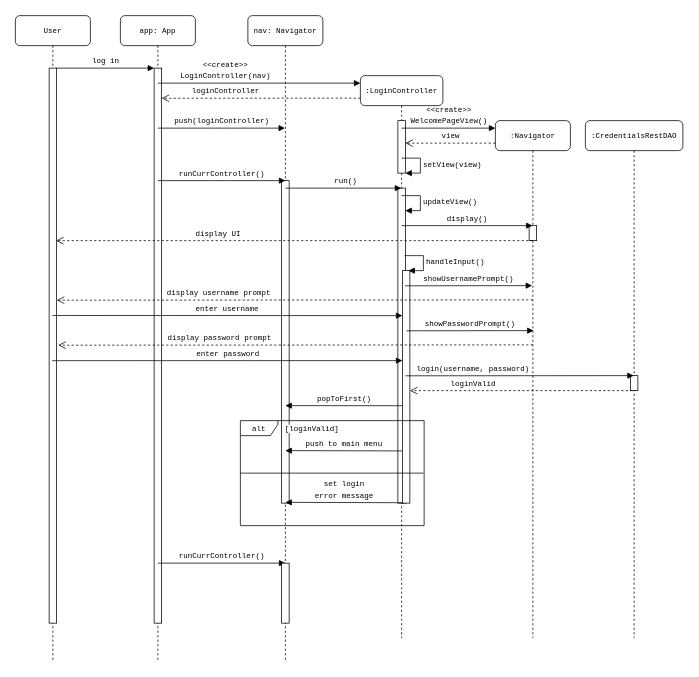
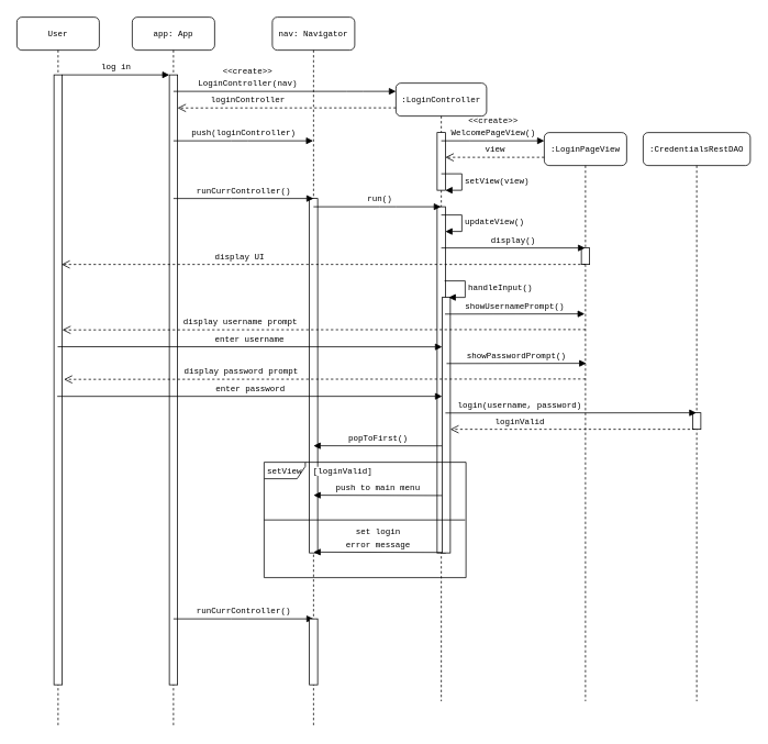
  <mxCell id="0" />
  <mxCell id="1" parent="0" />
  <mxCell id="2" value="&lt;font style=&quot;font-size: 10px&quot; face=&quot;Courier New&quot;&gt;:LoginController&lt;/font&gt;" style="shape=umlLifeline;perimeter=lifelinePerimeter;whiteSpace=wrap;html=1;container=1;collapsible=0;recursiveResize=0;outlineConnect=0;rounded=1;shadow=0;comic=0;labelBackgroundColor=none;strokeWidth=1;fontFamily=Verdana;fontSize=12;align=center;" parent="1" vertex="1"><mxGeometry x="480" y="100" width="110" height="750" as="geometry" /></mxCell>
  <mxCell id="3" value="" style="html=1;points=[];perimeter=orthogonalPerimeter;rounded=0;shadow=0;comic=0;labelBackgroundColor=none;strokeWidth=1;fontFamily=Verdana;fontSize=12;align=center;" vertex="1" parent="1"><mxGeometry x="530" y="160" width="10" height="70" as="geometry" /></mxCell>
  <mxCell id="4" value="&lt;font style=&quot;font-size: 10px&quot; face=&quot;Courier New&quot;&gt;app: App&lt;/font&gt;" style="shape=umlLifeline;perimeter=lifelinePerimeter;whiteSpace=wrap;html=1;container=1;collapsible=0;recursiveResize=0;outlineConnect=0;rounded=1;shadow=0;comic=0;labelBackgroundColor=none;strokeWidth=1;fontFamily=Verdana;fontSize=12;align=center;" parent="1" vertex="1"><mxGeometry x="160" y="20" width="100" height="860" as="geometry" /></mxCell>
  <mxCell id="5" value="" style="html=1;points=[];perimeter=orthogonalPerimeter;rounded=0;shadow=0;comic=0;labelBackgroundColor=none;strokeWidth=1;fontFamily=Verdana;fontSize=12;align=center;" parent="4" vertex="1"><mxGeometry x="45" y="70" width="10" height="740" as="geometry" /></mxCell>
- <mxCell id="6" value="&lt;span style=&quot;font-family: &amp;#34;courier new&amp;#34; ; font-size: 10px&quot;&gt;:Navigator&lt;/span&gt;" style="shape=umlLifeline;perimeter=lifelinePerimeter;whiteSpace=wrap;html=1;container=1;collapsible=0;recursiveResize=0;outlineConnect=0;rounded=1;shadow=0;comic=0;labelBackgroundColor=none;strokeWidth=1;fontFamily=Verdana;fontSize=12;align=center;" parent="1" vertex="1"><mxGeometry x="660" y="160" width="100" height="690" as="geometry" /></mxCell>
+ <mxCell id="6" value="&lt;span style=&quot;font-family: &amp;#34;courier new&amp;#34; ; font-size: 10px&quot;&gt;:LoginPageView&lt;/span&gt;" style="shape=umlLifeline;perimeter=lifelinePerimeter;whiteSpace=wrap;html=1;container=1;collapsible=0;recursiveResize=0;outlineConnect=0;rounded=1;shadow=0;comic=0;labelBackgroundColor=none;strokeWidth=1;fontFamily=Verdana;fontSize=12;align=center;" parent="1" vertex="1"><mxGeometry x="660" y="160" width="100" height="690" as="geometry" /></mxCell>
  <mxCell id="7" value="" style="html=1;points=[];perimeter=orthogonalPerimeter;rounded=0;shadow=0;comic=0;labelBackgroundColor=none;strokeWidth=1;fontFamily=Verdana;fontSize=12;align=center;" vertex="1" parent="6"><mxGeometry x="45" y="140" width="10" height="20" as="geometry" /></mxCell>
  <mxCell id="8" value="&lt;font style=&quot;font-size: 10px&quot; face=&quot;Courier New&quot;&gt;User&lt;/font&gt;" style="shape=umlLifeline;perimeter=lifelinePerimeter;whiteSpace=wrap;html=1;container=1;collapsible=0;recursiveResize=0;outlineConnect=0;rounded=1;shadow=0;comic=0;labelBackgroundColor=none;strokeWidth=1;fontFamily=Verdana;fontSize=12;align=center;" parent="1" vertex="1"><mxGeometry x="20" y="20" width="100" height="860" as="geometry" /></mxCell>
  <mxCell id="9" value="" style="html=1;points=[];perimeter=orthogonalPerimeter;rounded=0;shadow=0;comic=0;labelBackgroundColor=none;strokeWidth=1;fontFamily=Verdana;fontSize=12;align=center;" parent="8" vertex="1"><mxGeometry x="45" y="70" width="10" height="740" as="geometry" /></mxCell>
  <mxCell id="10" value="&lt;font face=&quot;Courier New&quot; size=&quot;1&quot;&gt;log in&lt;/font&gt;" style="html=1;verticalAlign=bottom;endArrow=block;entryX=0;entryY=0;labelBackgroundColor=none;fontFamily=Verdana;fontSize=12;edgeStyle=elbowEdgeStyle;elbow=vertical;" parent="1" source="9" target="5" edge="1"><mxGeometry relative="1" as="geometry"><mxPoint x="140" y="100" as="sourcePoint" /></mxGeometry></mxCell>
  <mxCell id="11" value="&lt;font face=&quot;Courier New&quot; style=&quot;font-size: 10px&quot;&gt;&amp;lt;&amp;lt;create&amp;gt;&amp;gt;&lt;br&gt;LoginController(nav)&lt;/font&gt;" style="html=1;verticalAlign=bottom;endArrow=block;labelBackgroundColor=none;fontFamily=Verdana;fontSize=12;edgeStyle=elbowEdgeStyle;elbow=vertical;" edge="1" parent="1"><mxGeometry x="0.63" y="-130" relative="1" as="geometry"><mxPoint x="210" y="110" as="sourcePoint" /><mxPoint x="480" y="110" as="targetPoint" /><Array as="points"><mxPoint x="430" y="110" /><mxPoint x="340" y="120" /><mxPoint x="420" y="110" /><mxPoint x="320" y="100" /><mxPoint x="330" y="110" /><mxPoint x="310" y="120" /><mxPoint x="310" y="110" /><mxPoint x="345" y="100" /></Array><mxPoint x="-130" y="-130" as="offset" /></mxGeometry></mxCell>
  <mxCell id="12" value="&lt;font face=&quot;Courier New&quot; style=&quot;font-size: 10px&quot;&gt;&amp;lt;&amp;lt;create&amp;gt;&amp;gt;&lt;br&gt;WelcomePageView()&lt;/font&gt;" style="html=1;verticalAlign=bottom;endArrow=block;labelBackgroundColor=none;fontFamily=Verdana;fontSize=12;edgeStyle=elbowEdgeStyle;elbow=vertical;" edge="1" parent="1"><mxGeometry relative="1" as="geometry"><mxPoint x="535" y="170" as="sourcePoint" /><mxPoint x="660" y="170" as="targetPoint" /><Array as="points"><mxPoint x="580" y="170" /><mxPoint x="630" y="180" /><mxPoint x="605" y="170" /><mxPoint x="650" y="170" /><mxPoint x="630" y="180" /><mxPoint x="630" y="170" /><mxPoint x="665" y="160" /></Array><mxPoint as="offset" /></mxGeometry></mxCell>
  <mxCell id="13" value="&lt;font face=&quot;Courier New&quot; size=&quot;1&quot;&gt;loginController&lt;/font&gt;" style="html=1;verticalAlign=bottom;endArrow=open;dashed=1;endSize=8;labelBackgroundColor=none;fontFamily=Verdana;fontSize=12;" edge="1" parent="1"><mxGeometry x="0.357" relative="1" as="geometry"><mxPoint x="215" y="130.16" as="targetPoint" /><mxPoint x="480" y="130" as="sourcePoint" /><mxPoint as="offset" /></mxGeometry></mxCell>
  <mxCell id="14" value="&lt;font face=&quot;Courier New&quot; size=&quot;1&quot;&gt;push(loginController)&lt;/font&gt;" style="html=1;verticalAlign=bottom;endArrow=block;labelBackgroundColor=none;fontFamily=Verdana;fontSize=12;edgeStyle=elbowEdgeStyle;elbow=vertical;" edge="1" parent="1"><mxGeometry relative="1" as="geometry"><mxPoint x="210" y="170" as="sourcePoint" /><mxPoint x="379.5" y="170" as="targetPoint" /><Array as="points"><mxPoint x="290" y="170" /><mxPoint x="335" y="180" /></Array></mxGeometry></mxCell>
  <mxCell id="15" value="&lt;font style=&quot;font-size: 10px&quot; face=&quot;Courier New&quot;&gt;nav: Navigator&lt;/font&gt;" style="shape=umlLifeline;perimeter=lifelinePerimeter;whiteSpace=wrap;html=1;container=1;collapsible=0;recursiveResize=0;outlineConnect=0;rounded=1;shadow=0;comic=0;labelBackgroundColor=none;strokeWidth=1;fontFamily=Verdana;fontSize=12;align=center;" parent="1" vertex="1"><mxGeometry x="330" y="20" width="100" height="860" as="geometry" /></mxCell>
  <mxCell id="16" value="" style="html=1;points=[];perimeter=orthogonalPerimeter;rounded=0;shadow=0;comic=0;labelBackgroundColor=none;strokeWidth=1;fontFamily=Verdana;fontSize=12;align=center;" vertex="1" parent="15"><mxGeometry x="45" y="220" width="10" height="430" as="geometry" /></mxCell>
  <mxCell id="17" value="&lt;font face=&quot;Courier New&quot; size=&quot;1&quot;&gt;view&lt;/font&gt;" style="html=1;verticalAlign=bottom;endArrow=open;dashed=1;endSize=8;labelBackgroundColor=none;fontFamily=Verdana;fontSize=12;exitX=0.5;exitY=0.976;exitDx=0;exitDy=0;exitPerimeter=0;" edge="1" parent="1"><mxGeometry relative="1" as="geometry"><mxPoint x="540" y="190" as="targetPoint" /><mxPoint x="660" y="190" as="sourcePoint" /><mxPoint as="offset" /></mxGeometry></mxCell>
  <mxCell id="18" value="&lt;font style=&quot;font-size: 10px&quot; face=&quot;Courier New&quot;&gt;setView(view)&lt;/font&gt;" style="edgeStyle=orthogonalEdgeStyle;html=1;align=left;spacingLeft=2;endArrow=block;rounded=0;entryX=1;entryY=0;" edge="1" parent="1"><mxGeometry relative="1" as="geometry"><mxPoint x="535" y="210" as="sourcePoint" /><Array as="points"><mxPoint x="560" y="210" /></Array><mxPoint x="540" y="230" as="targetPoint" /></mxGeometry></mxCell>
  <mxCell id="19" value="&lt;font face=&quot;Courier New&quot; size=&quot;1&quot;&gt;runCurrController()&lt;/font&gt;" style="html=1;verticalAlign=bottom;endArrow=block;labelBackgroundColor=none;fontFamily=Verdana;fontSize=12;edgeStyle=elbowEdgeStyle;elbow=vertical;" edge="1" parent="1"><mxGeometry relative="1" as="geometry"><mxPoint x="210" y="240" as="sourcePoint" /><mxPoint x="380" y="240" as="targetPoint" /><Array as="points"><mxPoint x="290" y="240" /><mxPoint x="335" y="250" /></Array></mxGeometry></mxCell>
  <mxCell id="20" value="" style="html=1;points=[];perimeter=orthogonalPerimeter;rounded=0;shadow=0;comic=0;labelBackgroundColor=none;strokeWidth=1;fontFamily=Verdana;fontSize=12;align=center;" vertex="1" parent="1"><mxGeometry x="530" y="250" width="10" height="420" as="geometry" /></mxCell>
  <mxCell id="21" value="&lt;font face=&quot;Courier New&quot; size=&quot;1&quot;&gt;run()&lt;/font&gt;" style="html=1;verticalAlign=bottom;endArrow=block;labelBackgroundColor=none;fontFamily=Verdana;fontSize=12;edgeStyle=elbowEdgeStyle;elbow=vertical;" edge="1" parent="1" target="2"><mxGeometry x="0.036" relative="1" as="geometry"><mxPoint x="380" y="250" as="sourcePoint" /><mxPoint x="500" y="250" as="targetPoint" /><Array as="points"><mxPoint x="470" y="250" /><mxPoint x="450" y="260" /><mxPoint x="460" y="250" /><mxPoint x="505" y="260" /></Array><mxPoint as="offset" /></mxGeometry></mxCell>
  <mxCell id="22" value="&lt;font face=&quot;Courier New&quot; size=&quot;1&quot;&gt;display()&lt;br&gt;&lt;/font&gt;" style="html=1;verticalAlign=bottom;endArrow=block;labelBackgroundColor=none;fontFamily=Verdana;fontSize=12;edgeStyle=elbowEdgeStyle;elbow=vertical;" edge="1" parent="1" target="6"><mxGeometry relative="1" as="geometry"><mxPoint x="535" y="300" as="sourcePoint" /><mxPoint x="670" y="300" as="targetPoint" /></mxGeometry></mxCell>
  <mxCell id="23" value="" style="html=1;points=[];perimeter=orthogonalPerimeter;rounded=0;shadow=0;comic=0;labelBackgroundColor=none;strokeWidth=1;fontFamily=Verdana;fontSize=12;align=center;" vertex="1" parent="1"><mxGeometry x="536" y="360" width="10" height="310" as="geometry" /></mxCell>
  <mxCell id="24" value="&lt;font style=&quot;font-size: 10px&quot; face=&quot;Courier New&quot;&gt;updateView()&lt;/font&gt;" style="edgeStyle=orthogonalEdgeStyle;html=1;align=left;spacingLeft=2;endArrow=block;rounded=0;entryX=1;entryY=0;" edge="1" parent="1"><mxGeometry relative="1" as="geometry"><mxPoint x="535" y="260" as="sourcePoint" /><Array as="points"><mxPoint x="560" y="260" /></Array><mxPoint x="540" y="280" as="targetPoint" /></mxGeometry></mxCell>
  <mxCell id="25" value="&lt;font style=&quot;font-size: 10px&quot; face=&quot;Courier New&quot;&gt;handleInput()&lt;/font&gt;" style="edgeStyle=orthogonalEdgeStyle;html=1;align=left;spacingLeft=2;endArrow=block;rounded=0;entryX=1;entryY=0;" edge="1" parent="1"><mxGeometry relative="1" as="geometry"><mxPoint x="539.03" y="340" as="sourcePoint" /><Array as="points"><mxPoint x="564.03" y="340" /></Array><mxPoint x="544.03" y="360" as="targetPoint" /></mxGeometry></mxCell>
  <mxCell id="26" value="&lt;font face=&quot;Courier New&quot; size=&quot;1&quot;&gt;showUsernamePrompt()&lt;br&gt;&lt;/font&gt;" style="html=1;verticalAlign=bottom;endArrow=block;labelBackgroundColor=none;fontFamily=Verdana;fontSize=12;edgeStyle=elbowEdgeStyle;elbow=vertical;" edge="1" parent="1"><mxGeometry relative="1" as="geometry"><mxPoint x="539.53" y="380.24" as="sourcePoint" /><mxPoint x="709.03" y="380" as="targetPoint" /></mxGeometry></mxCell>
  <mxCell id="27" value="" style="line;strokeWidth=1;fillColor=none;align=left;verticalAlign=middle;spacingTop=-1;spacingLeft=3;spacingRight=3;rotatable=0;labelPosition=right;points=[];portConstraint=eastwest;" vertex="1" parent="1"><mxGeometry x="320" y="626" width="244" height="8" as="geometry" /></mxCell>
  <mxCell id="28" value="&lt;font face=&quot;Courier New&quot; size=&quot;1&quot;&gt;display UI&lt;/font&gt;" style="html=1;verticalAlign=bottom;endArrow=open;dashed=1;endSize=8;labelBackgroundColor=none;fontFamily=Verdana;fontSize=12;" edge="1" parent="1"><mxGeometry x="0.32" relative="1" as="geometry"><mxPoint x="74.16" y="320" as="targetPoint" /><mxPoint x="710" y="320" as="sourcePoint" /><mxPoint as="offset" /></mxGeometry></mxCell>
  <mxCell id="29" value="&lt;font face=&quot;Courier New&quot; size=&quot;1&quot;&gt;display username prompt&lt;/font&gt;" style="html=1;verticalAlign=bottom;endArrow=open;dashed=1;endSize=8;labelBackgroundColor=none;fontFamily=Verdana;fontSize=12;entryX=1.062;entryY=0.84;entryDx=0;entryDy=0;entryPerimeter=0;" edge="1" parent="1"><mxGeometry x="0.32" relative="1" as="geometry"><mxPoint x="75.15" y="399.43" as="targetPoint" /><mxPoint x="710" y="399" as="sourcePoint" /><mxPoint as="offset" /></mxGeometry></mxCell>
  <mxCell id="30" value="&lt;font face=&quot;Courier New&quot; size=&quot;1&quot;&gt;enter username&lt;br&gt;&lt;/font&gt;" style="html=1;verticalAlign=bottom;endArrow=block;labelBackgroundColor=none;fontFamily=Verdana;fontSize=12;edgeStyle=elbowEdgeStyle;elbow=vertical;" edge="1" parent="1" target="23"><mxGeometry relative="1" as="geometry"><mxPoint x="69.53" y="419.83" as="sourcePoint" /><mxPoint x="520" y="420" as="targetPoint" /></mxGeometry></mxCell>
  <mxCell id="31" value="&lt;font face=&quot;Courier New&quot; size=&quot;1&quot;&gt;showPasswordPrompt()&lt;br&gt;&lt;/font&gt;" style="html=1;verticalAlign=bottom;endArrow=block;labelBackgroundColor=none;fontFamily=Verdana;fontSize=12;edgeStyle=elbowEdgeStyle;elbow=vertical;" edge="1" parent="1"><mxGeometry relative="1" as="geometry"><mxPoint x="541.47" y="440.24" as="sourcePoint" /><mxPoint x="710.97" y="440" as="targetPoint" /></mxGeometry></mxCell>
  <mxCell id="32" value="&lt;font face=&quot;Courier New&quot; size=&quot;1&quot;&gt;display password prompt&lt;/font&gt;" style="html=1;verticalAlign=bottom;endArrow=open;dashed=1;endSize=8;labelBackgroundColor=none;fontFamily=Verdana;fontSize=12;entryX=1.062;entryY=0.84;entryDx=0;entryDy=0;entryPerimeter=0;" edge="1" parent="1"><mxGeometry x="0.32" relative="1" as="geometry"><mxPoint x="77.09" y="459.43" as="targetPoint" /><mxPoint x="710" y="459" as="sourcePoint" /><mxPoint as="offset" /></mxGeometry></mxCell>
  <mxCell id="33" value="&lt;font face=&quot;Courier New&quot; size=&quot;1&quot;&gt;enter password&lt;br&gt;&lt;/font&gt;" style="html=1;verticalAlign=bottom;endArrow=block;labelBackgroundColor=none;fontFamily=Verdana;fontSize=12;edgeStyle=elbowEdgeStyle;elbow=vertical;" edge="1" parent="1" target="23"><mxGeometry relative="1" as="geometry"><mxPoint x="69.03" y="480.07" as="sourcePoint" /><mxPoint x="520" y="480" as="targetPoint" /></mxGeometry></mxCell>
  <mxCell id="34" value="&lt;span style=&quot;font-family: &amp;#34;courier new&amp;#34; ; font-size: 10px&quot;&gt;:CredentialsRestDAO&lt;br&gt;&lt;/span&gt;" style="shape=umlLifeline;perimeter=lifelinePerimeter;whiteSpace=wrap;html=1;container=1;collapsible=0;recursiveResize=0;outlineConnect=0;rounded=1;shadow=0;comic=0;labelBackgroundColor=none;strokeWidth=1;fontFamily=Verdana;fontSize=12;align=center;" vertex="1" parent="1"><mxGeometry x="780" y="160" width="130" height="690" as="geometry" /></mxCell>
  <mxCell id="35" value="" style="html=1;points=[];perimeter=orthogonalPerimeter;rounded=0;shadow=0;comic=0;labelBackgroundColor=none;strokeWidth=1;fontFamily=Verdana;fontSize=12;align=center;" vertex="1" parent="34"><mxGeometry x="60" y="340" width="10" height="20" as="geometry" /></mxCell>
  <mxCell id="36" value="&lt;font face=&quot;Courier New&quot; size=&quot;1&quot;&gt;login(username, password)&lt;br&gt;&lt;/font&gt;" style="html=1;verticalAlign=bottom;endArrow=block;labelBackgroundColor=none;fontFamily=Verdana;fontSize=12;edgeStyle=elbowEdgeStyle;elbow=vertical;" edge="1" parent="1" target="34"><mxGeometry x="-0.408" relative="1" as="geometry"><mxPoint x="540" y="500.24" as="sourcePoint" /><mxPoint x="709.5" y="500" as="targetPoint" /><mxPoint as="offset" /></mxGeometry></mxCell>
  <mxCell id="37" value="&lt;font face=&quot;Courier New&quot; size=&quot;1&quot;&gt;loginValid&lt;/font&gt;" style="html=1;verticalAlign=bottom;endArrow=open;dashed=1;endSize=8;labelBackgroundColor=none;fontFamily=Verdana;fontSize=12;" edge="1" parent="1" target="23"><mxGeometry x="0.434" relative="1" as="geometry"><mxPoint x="550" y="520" as="targetPoint" /><mxPoint x="842.91" y="520" as="sourcePoint" /><mxPoint as="offset" /></mxGeometry></mxCell>
  <mxCell id="38" value="&lt;font face=&quot;Courier New&quot; size=&quot;1&quot;&gt;popToFirst()&lt;br&gt;&lt;/font&gt;" style="html=1;verticalAlign=bottom;endArrow=block;labelBackgroundColor=none;fontFamily=Verdana;fontSize=12;edgeStyle=elbowEdgeStyle;elbow=vertical;" edge="1" parent="1"><mxGeometry relative="1" as="geometry"><mxPoint x="536" y="540.14" as="sourcePoint" /><mxPoint x="380" y="540" as="targetPoint" /></mxGeometry></mxCell>
  <mxCell id="39" value="&lt;font face=&quot;Courier New&quot; size=&quot;1&quot;&gt;push to main menu&lt;br&gt;&lt;/font&gt;" style="html=1;verticalAlign=bottom;endArrow=block;labelBackgroundColor=none;fontFamily=Verdana;fontSize=12;edgeStyle=elbowEdgeStyle;elbow=vertical;" edge="1" parent="1"><mxGeometry relative="1" as="geometry"><mxPoint x="536" y="600.38" as="sourcePoint" /><mxPoint x="380" y="600.24" as="targetPoint" /></mxGeometry></mxCell>
  <mxCell id="40" value="&lt;font face=&quot;Courier New&quot; size=&quot;1&quot;&gt;set login&lt;br&gt;error message&lt;br&gt;&lt;/font&gt;" style="html=1;verticalAlign=bottom;endArrow=block;labelBackgroundColor=none;fontFamily=Verdana;fontSize=12;edgeStyle=elbowEdgeStyle;elbow=vertical;" edge="1" parent="1"><mxGeometry relative="1" as="geometry"><mxPoint x="536" y="669.45" as="sourcePoint" /><mxPoint x="380" y="669.31" as="targetPoint" /></mxGeometry></mxCell>
  <mxCell id="41" value="&lt;font face=&quot;Courier New&quot; style=&quot;font-size: 10px ; background-color: rgb(255 , 255 , 255)&quot;&gt;[loginValid]&lt;/font&gt;" style="text;html=1;align=center;verticalAlign=middle;resizable=0;points=[];autosize=1;" vertex="1" parent="1"><mxGeometry x="370" y="560" width="90" height="20" as="geometry" /></mxCell>
- <mxCell id="42" value="&lt;font style=&quot;font-size: 10px&quot; face=&quot;Courier New&quot;&gt;alt&lt;/font&gt;" style="shape=umlFrame;whiteSpace=wrap;html=1;width=50;height=20;" vertex="1" parent="1"><mxGeometry x="320" y="560" width="245" height="140" as="geometry" /></mxCell>
+ <mxCell id="42" value="&lt;font style=&quot;font-size: 10px&quot; face=&quot;Courier New&quot;&gt;setView&lt;/font&gt;" style="shape=umlFrame;whiteSpace=wrap;html=1;width=50;height=20;" vertex="1" parent="1"><mxGeometry x="320" y="560" width="245" height="140" as="geometry" /></mxCell>
  <mxCell id="43" value="&lt;font face=&quot;Courier New&quot; size=&quot;1&quot;&gt;runCurrController()&lt;/font&gt;" style="html=1;verticalAlign=bottom;endArrow=block;labelBackgroundColor=none;fontFamily=Verdana;fontSize=12;edgeStyle=elbowEdgeStyle;elbow=vertical;" edge="1" parent="1"><mxGeometry relative="1" as="geometry"><mxPoint x="210" y="750" as="sourcePoint" /><mxPoint x="380" y="750" as="targetPoint" /><Array as="points"><mxPoint x="290" y="750" /><mxPoint x="335" y="760" /></Array></mxGeometry></mxCell>
  <mxCell id="44" value="" style="html=1;points=[];perimeter=orthogonalPerimeter;rounded=0;shadow=0;comic=0;labelBackgroundColor=none;strokeWidth=1;fontFamily=Verdana;fontSize=12;align=center;" vertex="1" parent="1"><mxGeometry x="375" y="750" width="10" height="80" as="geometry" /></mxCell>
